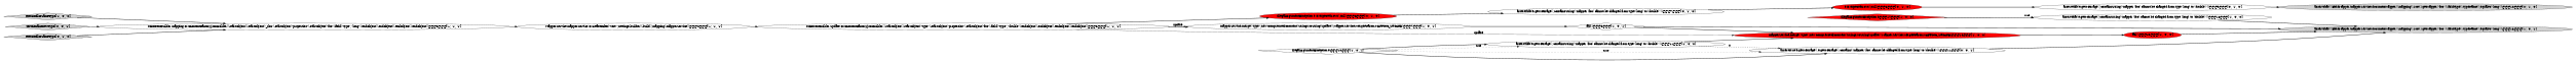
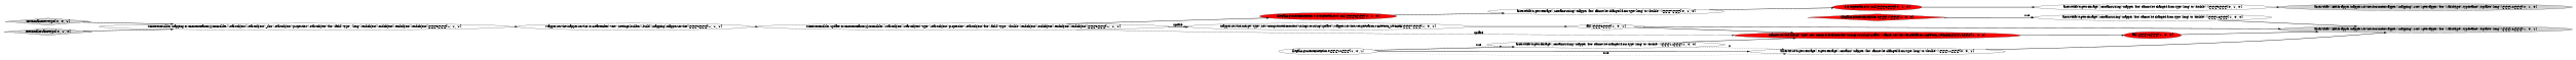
  digraph {
    rankdir=LR
    node [fillcolor=white shape=ellipse style=filled]
    edge [style=bold]
-   n1 [fillcolor=lightgray label="testConflictSameType['1', '0', '0']" shape=diamond]
    n2 [label="XContentBuilder mapping = XContentFactory.jsonBuilder().startObject().startObject(\"_doc\").startObject(\"properties\").startObject(\"foo\").field(\"type\",\"long\").endObject().endObject().endObject().endObject()@@@3@@@['1', '1', '1']"]
    n3 [label="MapperService mapperService = createIndex(\"test\",Settings.builder().build(),mapping).mapperService()@@@4@@@['1', '1', '1']"]
    n4 [fillcolor=lightgray label="assertThat(((FieldMapper)mapperService.documentMapper().mapping().root().getMapper(\"foo\")).fieldType().typeName(),equalTo(\"long\"))@@@13@@@['1', '0', '1']"]
    n5 [label="XContentBuilder update = XContentFactory.jsonBuilder().startObject().startObject(\"type\").startObject(\"properties\").startObject(\"foo\").field(\"type\",\"double\").endObject().endObject().endObject().endObject()@@@5@@@['1', '1', '1']"]
    n6 [fillcolor=red label="fail()@@@15@@@['1', '0', '0']"]
    n7 [fillcolor=red label="IllegalArgumentException e = expectThrows(,null)@@@6@@@['0', '1', '0']"]
    n8 [fillcolor=red label="mapperService.merge(\"type\",new CompressedXContent(Strings.toString(update)),MapperService.MergeReason.MAPPING_UPDATE)@@@14@@@['1', '0', '0']"]
    n9 [label="mapperService.merge(\"type\",new CompressedXContent(Strings.toString(update)),MapperService.MergeReason.MAPPING_UPDATE)@@@7@@@['1', '0', '1']"]
    n10 [label="assertThat(e.getMessage(),containsString(\"mapper (foo( cannot be changed from type (long( to (double(\"))@@@7@@@['0', '1', '0']"]
    n11 [label="fail()@@@8@@@['1', '0', '1']" shape=diamond]
    n12 [label="assertTrue(e.getMessage(),e.getMessage().contains(\"mapper (foo( cannot be changed from type (long( to (double(\"))@@@11@@@['0', '0', '1']"]
    n13 [fillcolor=red label="IllegalArgumentException e@@@17@@@['1', '0', '0']" shape=diamond]
    n14 [label="assertThat(e.getMessage(),containsString(\"mapper (foo( cannot be changed from type (long( to (double(\"))@@@18@@@['1', '0', '0']"]
-   n15 [label="IllegalArgumentException e@@@10@@@['1', '0', '1']" shape=diamond]
+   n15 [label="IllegalArgumentException e@@@10@@@['1', '0', '1']"]
    n16 [label="assertThat(e.getMessage(),containsString(\"mapper (foo( cannot be changed from type (long( to (double(\"))@@@11@@@['1', '0', '0']"]
    n17 [fillcolor=lightgray label="testConflictNewType['0', '0', '1']" shape=diamond]
    n18 [fillcolor=red label="e = expectThrows(,null)@@@8@@@['0', '1', '0']"]
    n19 [fillcolor=lightgray label="assertThat(((FieldMapper)mapperService.documentMapper().mapping().root().getMapper(\"foo\")).fieldType().typeName(),equalTo(\"long\"))@@@10@@@['0', '1', '0']"]
    n20 [label="assertThat(e.getMessage(),containsString(\"mapper (foo( cannot be changed from type (long( to (double(\"))@@@9@@@['0', '1', '0']"]
    n21 [fillcolor=lightgray label="testConflictSameType['0', '1', '0']" shape=diamond]
-   n1 -> n2
    n2 -> n3
    n3 -> n5
    n5 -> n7
    n5 -> n8 [label=update style=solid]
    n5 -> n9 [label=update style=solid]
    n5 -> n9
    n6 -> n4
    n7 -> n10
    n8 -> n6
    n9 -> n11
    n10 -> n18
    n11 -> n4
    n11 -> n8
    n12 -> n4
    n13 -> n14 [label=true style=dotted]
    n13 -> n14
    n14 -> n4
    n15 -> n12
    n15 -> n12 [label=true style=dotted]
    n15 -> n16 [label=true style=dotted]
    n15 -> n16
    n16 -> n8
    n16 -> n12 [label=0 style=dashed]
    n17 -> n2
    n18 -> n20
    n20 -> n19
    n21 -> n2
  }
